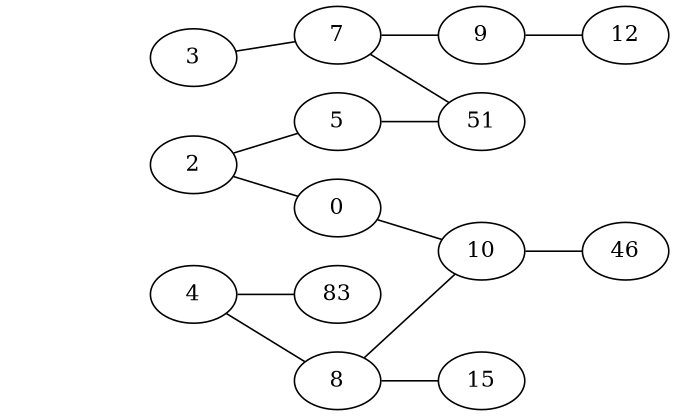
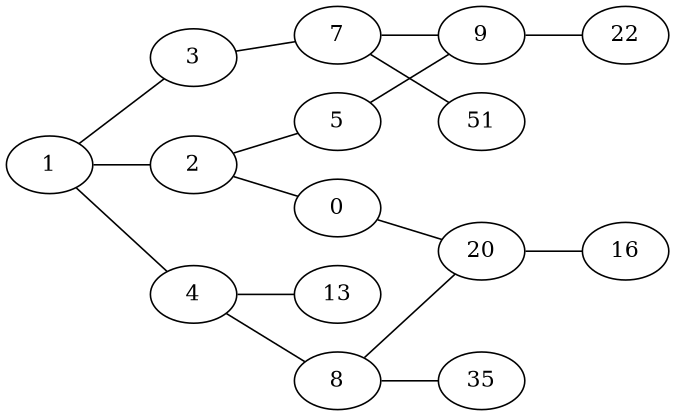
  graph {
    rankdir=LR
    node [chem=C]
    edge [valence=1]
+   1
    2
    3 [chem=N]
    4
    5 [chem=N]
    n6 [label=0]
    7
    8
-   13 [chem=H label=83]
+   13 [chem=H]
    9
-   10
+   10 [label=20]
    n12 [chem=Cl label=51]
-   15 [chem=H]
-   12 [chem=Cl]
-   16 [chem=H label=46]
+   15 [chem=H label=35]
+   12 [chem=Cl label=22]
+   16 [chem=H]
+   1 -- 2
+   1 -- 3 [valence=2]
+   1 -- 4
    2 -- 5 [valence=2]
    2 -- n6
    3 -- 7
    4 -- 8 [valence=2]
    4 -- 13
-   5 -- n12
+   5 -- 9
    n6 -- 10 [valence=2]
    7 -- 9 [valence=2]
    7 -- n12
    8 -- 10
    8 -- 15
    9 -- 12
    10 -- 16
  }
